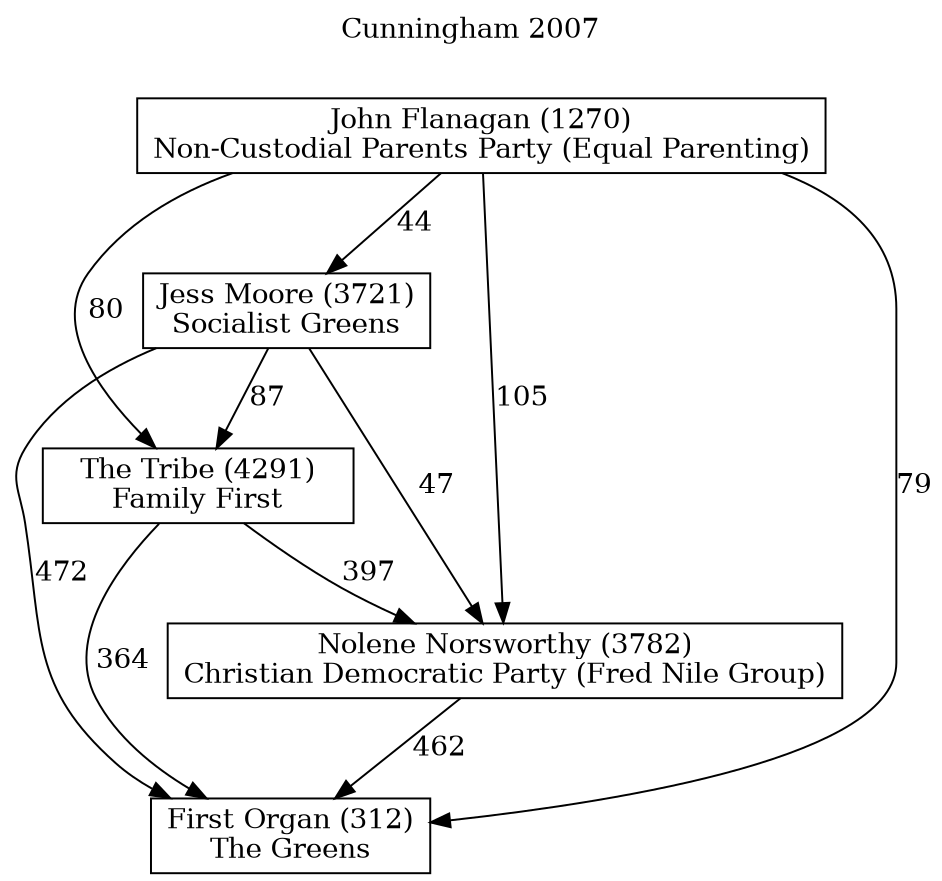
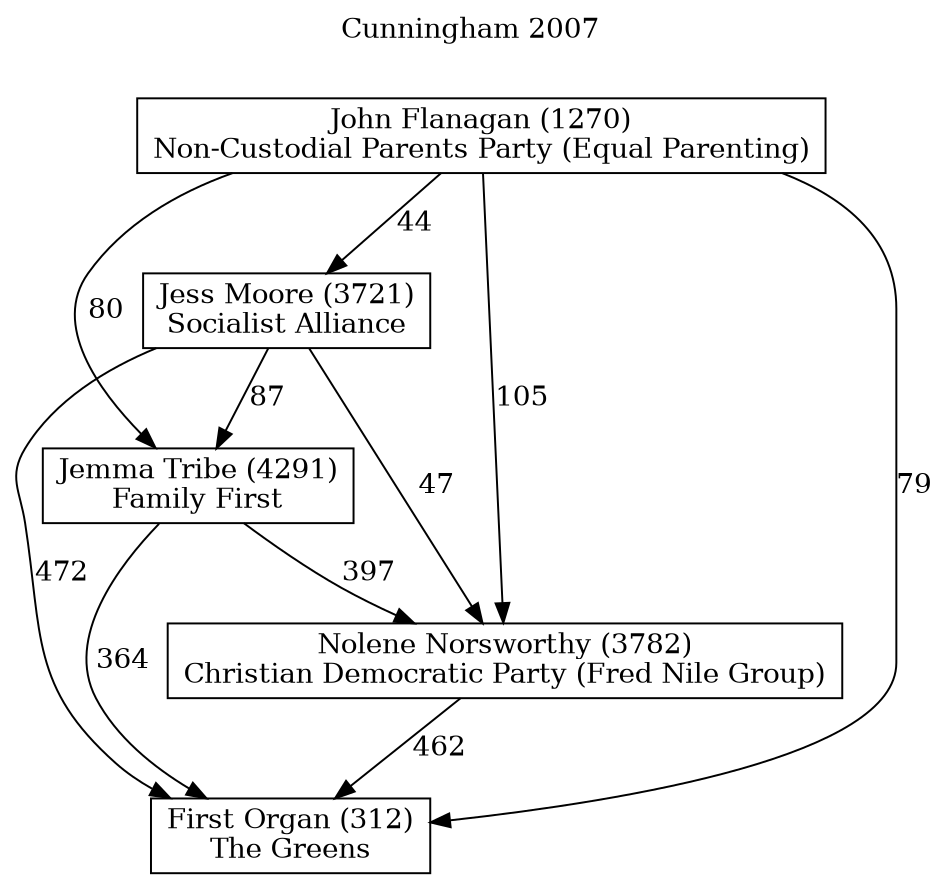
  digraph {
    label="Cunningham 2007"
    labelloc=t
    mclimit=10
    node [shape=box]
-   n1 [label="The Tribe (4291)\nFamily First"]
+   n1 [label="Jemma Tribe (4291)\nFamily First"]
    n2 [label="First Organ (312)\nThe Greens"]
    n3 [label="Nolene Norsworthy (3782)\nChristian Democratic Party (Fred Nile Group)"]
-   n4 [label="Jess Moore (3721)\nSocialist Greens"]
+   n4 [label="Jess Moore (3721)\nSocialist Alliance"]
    n5 [label="John Flanagan (1270)\nNon-Custodial Parents Party (Equal Parenting)"]
    n1 -> n2 [label=364]
    n1 -> n3 [label=397]
    n3 -> n2 [label=462]
    n4 -> n1 [label=87]
    n4 -> n2 [label=472]
    n4 -> n3 [label=47]
    n5 -> n1 [label=80]
    n5 -> n2 [label=79]
    n5 -> n3 [label=105]
    n5 -> n4 [label=44]
  }
